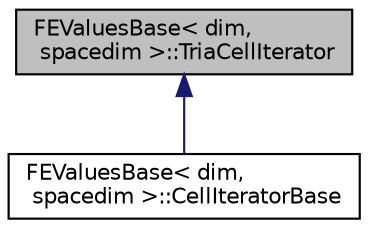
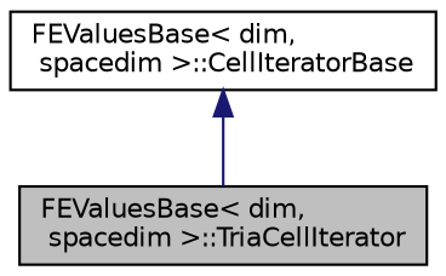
  digraph {
    node [color=black fontname=Helvetica fontsize=10 shape=record style=filled]
    n1 [fillcolor=grey75 fontcolor=black height=0.2 label="FEValuesBase\< dim,\l spacedim \>::TriaCellIterator" width=0.4]
    n2 [fillcolor=white height=0.2 label="FEValuesBase\< dim,\l spacedim \>::CellIteratorBase" width=0.4]
-   n1 -> n2 [color=midnightblue dir=back fontname=Helvetica fontsize=10 labelfontname=Helvetica labelfontsize=10 style=solid]
+   n2 -> n1 [color=midnightblue dir=back fontname=Helvetica fontsize=10 labelfontname=Helvetica labelfontsize=10 style=solid]
  }
